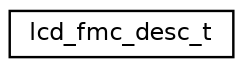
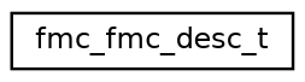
  digraph {
    rankdir=LR
-   n1 [color=black fillcolor=white fontname=Helvetica fontsize=10 height=0.2 label=lcd_fmc_desc_t shape=record style=filled width=0.4]
+   n1 [color=black fillcolor=white fontname=Helvetica fontsize=10 height=0.2 label=fmc_fmc_desc_t shape=record style=filled width=0.4]
  }
